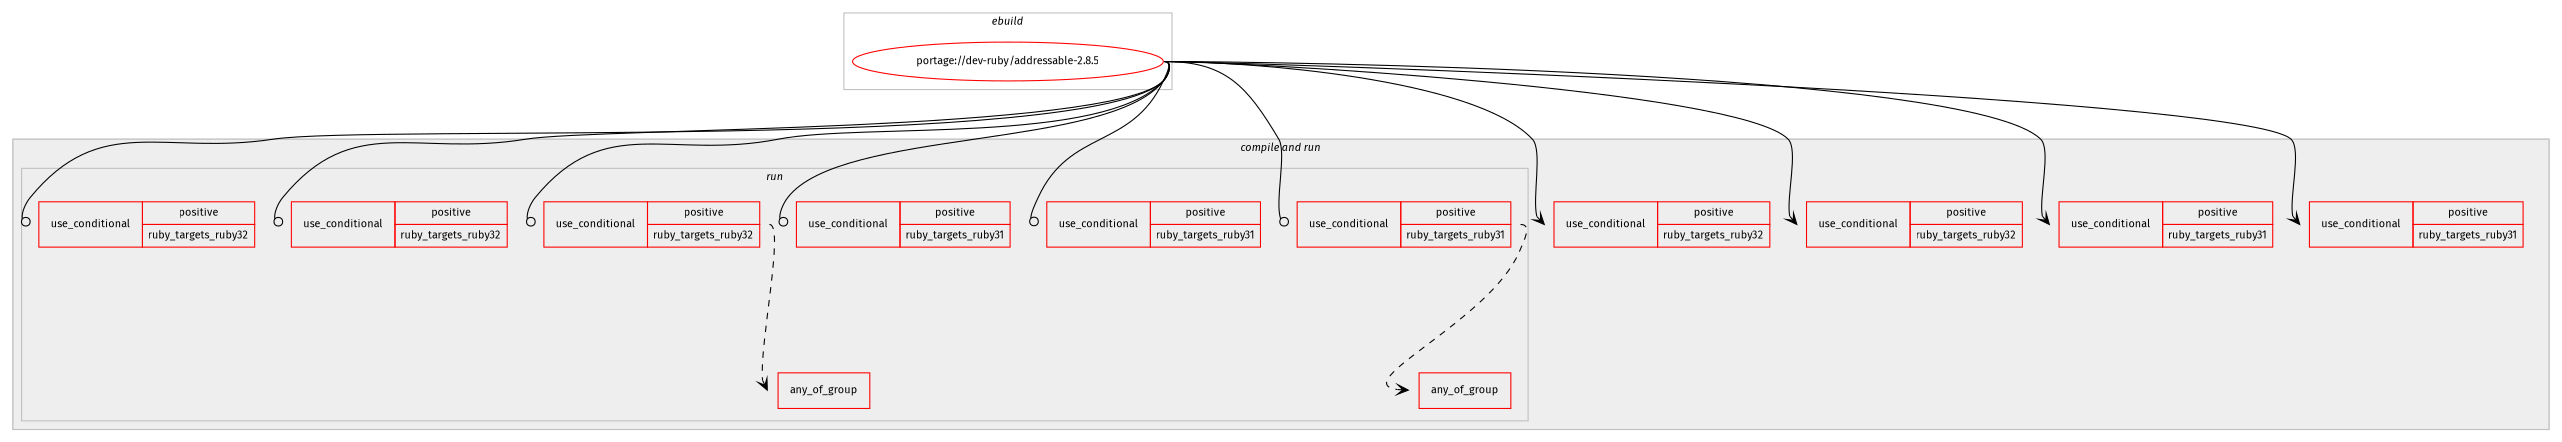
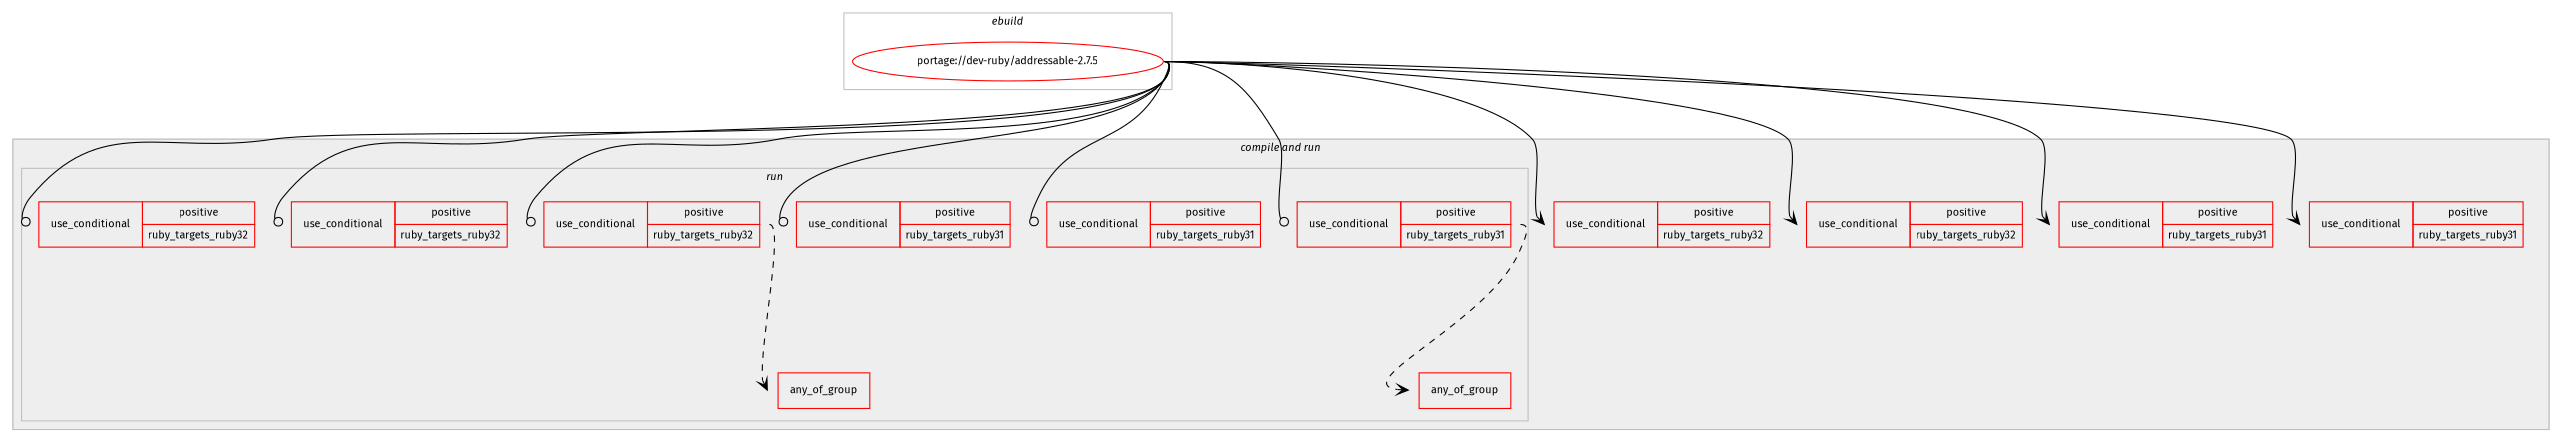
  digraph {
    compound=true
    concentrate=true
    fontname="Fira Sans"
    fontsize=10
    newrank=true
    rankdir=TB
    ranksep=1.5
    node [color=red fontname="Fira Sans" fontsize=10 shape=none]
    edge [arrowhead=vee headport=w style=solid tailport=e weight=20 fontname="Fira Sans"]
-   n1 [label="portage://dev-ruby/addressable-2.8.5" width=4 shape=""]
+   n1 [label="portage://dev-ruby/addressable-2.7.5" width=4 shape=""]
    n2 [label=<<TABLE BORDER="0" CELLBORDER="1" CELLSPACING="0" CELLPADDING="4"><TR><TD ROWSPAN="3" CELLPADDING="10">use_conditional</TD></TR><TR><TD>positive</TD></TR><TR><TD>ruby_targets_ruby31</TD></TR></TABLE>>]
    n3 [label=<<TABLE BORDER="0" CELLBORDER="1" CELLSPACING="0" CELLPADDING="4"><TR><TD ROWSPAN="3" CELLPADDING="10">use_conditional</TD></TR><TR><TD>positive</TD></TR><TR><TD>ruby_targets_ruby31</TD></TR></TABLE>>]
    n4 [label=<<TABLE BORDER="0" CELLBORDER="1" CELLSPACING="0" CELLPADDING="4"><TR><TD ROWSPAN="3" CELLPADDING="10">use_conditional</TD></TR><TR><TD>positive</TD></TR><TR><TD>ruby_targets_ruby32</TD></TR></TABLE>>]
    n5 [label=<<TABLE BORDER="0" CELLBORDER="1" CELLSPACING="0" CELLPADDING="4"><TR><TD ROWSPAN="3" CELLPADDING="10">use_conditional</TD></TR><TR><TD>positive</TD></TR><TR><TD>ruby_targets_ruby32</TD></TR></TABLE>>]
    n6 [label=<<TABLE BORDER="0" CELLBORDER="1" CELLSPACING="0" CELLPADDING="4"><TR><TD CELLPADDING="10">any_of_group</TD></TR></TABLE>>]
    n7 [label=<<TABLE BORDER="0" CELLBORDER="1" CELLSPACING="0" CELLPADDING="4"><TR><TD ROWSPAN="3" CELLPADDING="10">use_conditional</TD></TR><TR><TD>positive</TD></TR><TR><TD>ruby_targets_ruby31</TD></TR></TABLE>>]
    n8 [label=<<TABLE BORDER="0" CELLBORDER="1" CELLSPACING="0" CELLPADDING="4"><TR><TD ROWSPAN="3" CELLPADDING="10">use_conditional</TD></TR><TR><TD>positive</TD></TR><TR><TD>ruby_targets_ruby31</TD></TR></TABLE>>]
    n9 [label=<<TABLE BORDER="0" CELLBORDER="1" CELLSPACING="0" CELLPADDING="4"><TR><TD ROWSPAN="3" CELLPADDING="10">use_conditional</TD></TR><TR><TD>positive</TD></TR><TR><TD>ruby_targets_ruby31</TD></TR></TABLE>>]
    n10 [label=<<TABLE BORDER="0" CELLBORDER="1" CELLSPACING="0" CELLPADDING="4"><TR><TD CELLPADDING="10">any_of_group</TD></TR></TABLE>>]
    n11 [label=<<TABLE BORDER="0" CELLBORDER="1" CELLSPACING="0" CELLPADDING="4"><TR><TD ROWSPAN="3" CELLPADDING="10">use_conditional</TD></TR><TR><TD>positive</TD></TR><TR><TD>ruby_targets_ruby32</TD></TR></TABLE>>]
    n12 [label=<<TABLE BORDER="0" CELLBORDER="1" CELLSPACING="0" CELLPADDING="4"><TR><TD ROWSPAN="3" CELLPADDING="10">use_conditional</TD></TR><TR><TD>positive</TD></TR><TR><TD>ruby_targets_ruby32</TD></TR></TABLE>>]
    n13 [label=<<TABLE BORDER="0" CELLBORDER="1" CELLSPACING="0" CELLPADDING="4"><TR><TD ROWSPAN="3" CELLPADDING="10">use_conditional</TD></TR><TR><TD>positive</TD></TR><TR><TD>ruby_targets_ruby32</TD></TR></TABLE>>]
    subgraph cluster_1 {
      color=gray
      label=<<i>ebuild</i>>
      rank=same
      n1
    }
    subgraph cluster_2 {
      color=gray
      label=<<i>dependencies</i>>
      subgraph cluster_3 {
        color=gray
        fillcolor="#eeeeee"
        label=<<i>compile</i>>
        style=filled
        subgraph sub_4 {
          color=gray
          fillcolor="#eeeeee"
          label=<<i>compile</i>>
          style=filled
          n2
        }
        subgraph sub_5 {
          color=gray
          fillcolor="#eeeeee"
          label=<<i>compile</i>>
          style=filled
          n3
        }
        subgraph sub_6 {
          color=gray
          fillcolor="#eeeeee"
          label=<<i>compile</i>>
          style=filled
          n4
        }
        subgraph sub_7 {
          color=gray
          fillcolor="#eeeeee"
          label=<<i>compile</i>>
          style=filled
          n5
        }
      }
      subgraph cluster_8 {
        color=gray
        fillcolor="#eeeeee"
        label=<<i>compile and run</i>>
        style=filled
      }
      subgraph cluster_9 {
        color=gray
        fillcolor="#eeeeee"
        label=<<i>run</i>>
        style=filled
        subgraph sub_10 {
          color=gray
          fillcolor="#eeeeee"
          label=<<i>run</i>>
          style=filled
          n7
          subgraph sub_11 {
            color=gray
            fillcolor="#eeeeee"
            label=<<i>run</i>>
            style=filled
            n6
          }
        }
        subgraph sub_12 {
          color=gray
          fillcolor="#eeeeee"
          label=<<i>run</i>>
          style=filled
          n8
        }
        subgraph sub_13 {
          color=gray
          fillcolor="#eeeeee"
          label=<<i>run</i>>
          style=filled
          n9
        }
        subgraph sub_14 {
          color=gray
          fillcolor="#eeeeee"
          label=<<i>run</i>>
          style=filled
          n11
          subgraph sub_15 {
            color=gray
            fillcolor="#eeeeee"
            label=<<i>run</i>>
            style=filled
            n10
          }
        }
        subgraph sub_16 {
          color=gray
          fillcolor="#eeeeee"
          label=<<i>run</i>>
          style=filled
          n12
        }
        subgraph sub_17 {
          color=gray
          fillcolor="#eeeeee"
          label=<<i>run</i>>
          style=filled
          n13
        }
      }
    }
    subgraph cluster_18 {
      color=gray
      label=<<i>candidates</i>>
      rank=same
    }
    n1 -> n2
    n1 -> n3
    n1 -> n4
    n1 -> n5
    n1 -> n7 [arrowhead=odot]
    n1 -> n8 [arrowhead=odot]
    n1 -> n9 [arrowhead=odot]
    n1 -> n11 [arrowhead=odot]
    n1 -> n12 [arrowhead=odot]
    n1 -> n13 [arrowhead=odot]
    n7 -> n6 [style=dashed]
    n11 -> n10 [style=dashed]
  }
